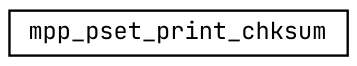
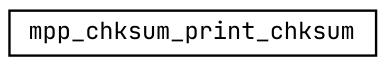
  digraph {
    rankdir=TB
    fontname="JetBrains Mono"
-   n1 [color=black fillcolor=white fontname="JetBrains Mono" fontsize=10 height=0.2 label=mpp_pset_print_chksum shape=record style=filled width=0.4]
+   n1 [color=black fillcolor=white fontname="JetBrains Mono" fontsize=10 height=0.2 label=mpp_chksum_print_chksum shape=record style=filled width=0.4]
  }
